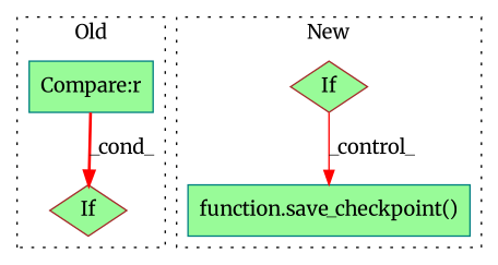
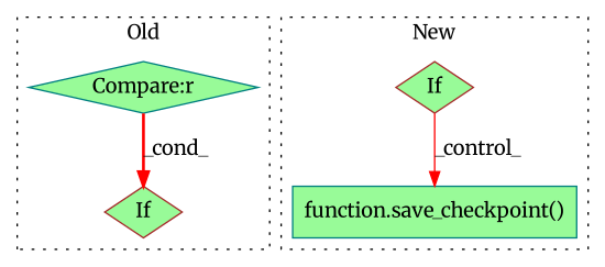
  digraph {
    fontname=Merriweather
    node [a=96 l=3 shape=diamond style=filled fillcolor=palegreen color=brown fontname=Merriweather]
    edge [color=red fontname=Merriweather]
    n1 [label=If s=6462]
-   n2 [a=40 l=39 label="Compare:r" s=6465 shape=box color=teal]
+   n2 [a=40 l=39 label="Compare:r" s=6465 color=teal]
    n3 [a=75 l="16,46" label="function.save_checkpoint()" s="6617,6653" shape=box color=teal]
    n4 [label=If s=6410]
    subgraph cluster_1 {
      label=Old
      style=dotted
      n1
      n2
    }
    subgraph cluster_2 {
      label=New
      style=dotted
      n3
      n4
    }
    n2 -> n1 [label=_cond_ style=bold]
    n4 -> n3 [label=_control_ style=solid]
  }
